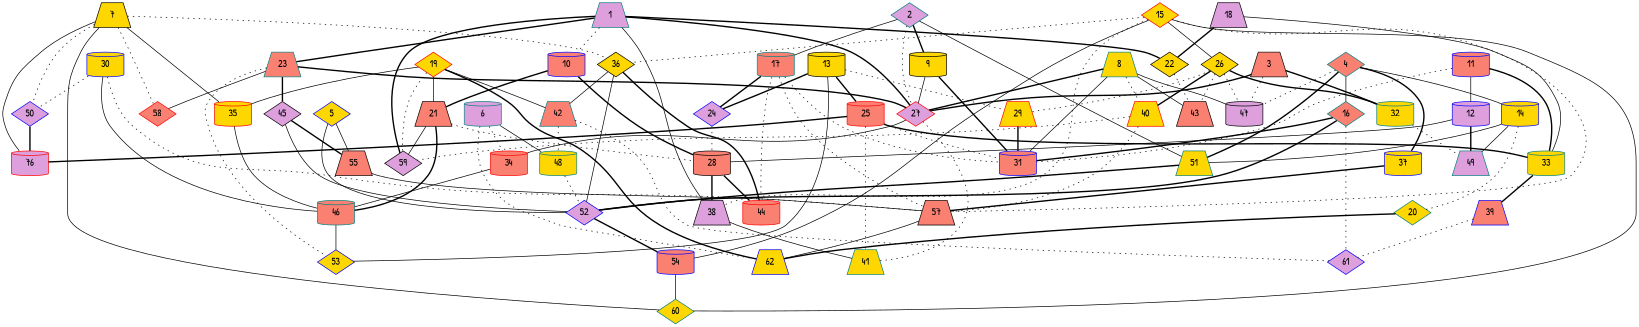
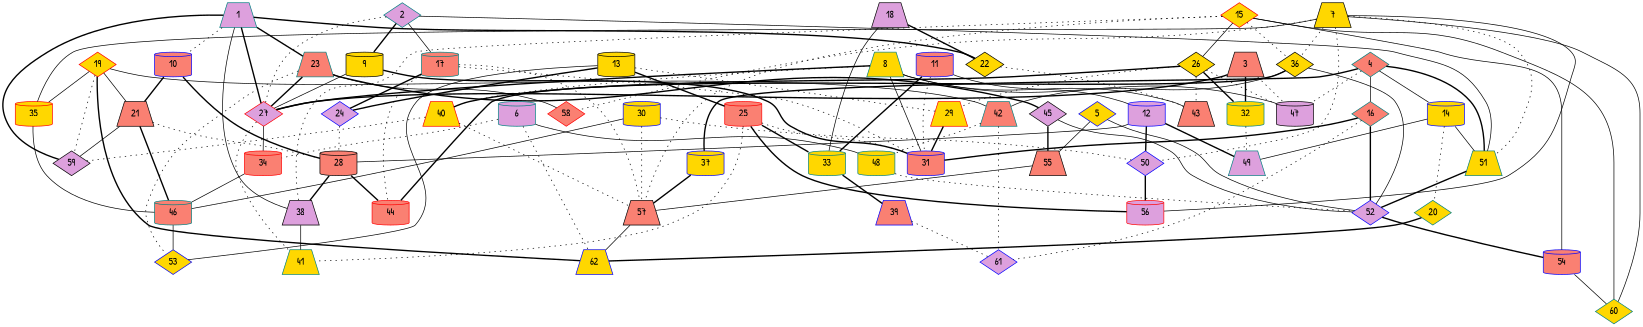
  graph {
    fontname="Patrick Hand"
    node [color=teal fillcolor=gold fontname="Patrick Hand" shape=cylinder style=filled]
    edge [fontname="Patrick Hand" style=dotted]
    1 [fillcolor=plum shape=trapezium]
    10 [color=blue fillcolor=salmon]
    22 [color=black shape=diamond]
    23 [fillcolor=salmon shape=trapezium]
    27 [color=red fillcolor=plum shape=diamond]
    38 [color=black fillcolor=plum shape=trapezium]
    59 [color=black fillcolor=plum shape=diamond]
    21 [color=black fillcolor=salmon shape=trapezium]
    28 [color=black fillcolor=salmon]
    43 [color=black fillcolor=salmon shape=trapezium]
    58 [color=red fillcolor=salmon shape=diamond]
    53 [color=blue shape=diamond]
    45 [color=black fillcolor=plum shape=diamond]
    34 [color=red fillcolor=salmon]
    41 [shape=trapezium]
    2 [fillcolor=plum shape=diamond]
    9 [color=black]
    17 [fillcolor=salmon]
    51 [shape=trapezium]
    31 [color=blue fillcolor=salmon]
    24 [color=blue fillcolor=plum shape=diamond]
    57 [color=black fillcolor=salmon shape=trapezium]
    44 [color=red fillcolor=salmon]
    52 [color=blue fillcolor=plum shape=diamond]
    3 [color=black fillcolor=salmon shape=trapezium]
    32
    47 [color=black fillcolor=plum]
    49 [fillcolor=plum shape=trapezium]
    4 [fillcolor=salmon shape=diamond]
    14 [color=blue]
    16 [fillcolor=salmon shape=diamond]
    37 [color=blue]
    20 [shape=diamond]
    61 [color=blue fillcolor=plum shape=diamond]
    5 [color=blue shape=diamond]
    55 [color=black fillcolor=salmon shape=trapezium]
    54 [color=blue fillcolor=salmon]
    6 [fillcolor=plum]
    48
    62 [color=blue shape=trapezium]
    46 [fillcolor=salmon]
    7 [color=black shape=trapezium]
    35 [color=red]
    36 [color=black shape=diamond]
    50 [color=blue fillcolor=plum shape=diamond]
-   56 [color=red fillcolor=plum label=76]
+   56 [color=red fillcolor=plum]
    60 [shape=diamond]
    42 [fillcolor=salmon shape=trapezium]
    8 [shape=trapezium]
    40 [color=red shape=trapezium]
    11 [color=blue fillcolor=salmon]
    12 [color=blue fillcolor=plum]
    33
    39 [color=blue fillcolor=salmon shape=trapezium]
    13 [color=black]
    25 [color=red fillcolor=salmon]
    29 [color=red shape=trapezium]
    15 [color=red shape=diamond]
    26 [color=black shape=diamond]
    18 [color=black fillcolor=plum shape=trapezium]
    19 [color=red shape=diamond]
    30 [color=blue]
    1 -- 10
    1 -- 22 [style=bold]
    1 -- 23 [style=bold]
    1 -- 27 [style=bold]
    1 -- 38 [style=solid]
    1 -- 59 [style=bold]
    10 -- 21 [style=bold]
    10 -- 28 [style=bold]
    22 -- 43
    23 -- 27 [style=bold]
    23 -- 58 [style=solid]
    23 -- 53
    23 -- 45 [style=bold]
    27 -- 34 [style=solid]
    27 -- 41
    38 -- 41 [style=solid]
    21 -- 59 [style=solid]
    21 -- 28
    21 -- 46 [style=bold]
    28 -- 38 [style=bold]
    28 -- 44 [style=bold]
    45 -- 52 [style=solid]
    45 -- 55 [style=bold]
    34 -- 46 [style=solid]
    2 -- 27
    2 -- 9 [style=bold]
    2 -- 17 [style=solid]
    2 -- 51 [style=solid]
    9 -- 27 [style=solid]
    9 -- 31 [style=bold]
    17 -- 31
    17 -- 24 [style=bold]
    17 -- 57
    17 -- 44
    51 -- 52 [style=bold]
    24 -- 28
    57 -- 62 [style=solid]
    52 -- 54 [style=bold]
    3 -- 27 [style=bold]
    3 -- 32 [style=bold]
    3 -- 47
    32 -- 49
    4 -- 51 [style=bold]
    4 -- 47
    4 -- 14 [style=solid]
    4 -- 16 [style=solid]
    4 -- 37 [style=bold]
    14 -- 51 [style=solid]
    14 -- 49 [style=solid]
    14 -- 20
    16 -- 31 [style=bold]
    16 -- 52 [style=bold]
    16 -- 61
    37 -- 57 [style=bold]
    20 -- 62 [style=bold]
    5 -- 52 [style=solid]
    5 -- 55 [style=solid]
    55 -- 57 [style=solid]
    54 -- 60 [style=solid]
    6 -- 34
    6 -- 48 [style=solid]
    6 -- 62
    48 -- 52
    46 -- 53 [style=solid]
    7 -- 58
+   7 -- 51
    7 -- 35 [style=solid]
    7 -- 36
    7 -- 50
    7 -- 56 [style=solid]
    7 -- 60 [style=solid]
    35 -- 46 [style=solid]
    36 -- 44 [style=bold]
    36 -- 52 [style=solid]
    36 -- 42 [style=solid]
    50 -- 56 [style=bold]
    42 -- 61
    42 -- 48
    8 -- 27 [style=bold]
    8 -- 43 [style=solid]
    8 -- 31 [style=solid]
    8 -- 47 [style=solid]
    8 -- 40
    40 -- 59
    40 -- 57
    11 -- 31
    11 -- 12 [style=solid]
    11 -- 33 [style=bold]
    12 -- 28 [style=solid]
    12 -- 49 [style=bold]
+   12 -- 50 [style=bold]
    33 -- 39 [style=bold]
    39 -- 61
    13 -- 53 [style=solid]
    13 -- 24 [style=bold]
    13 -- 25 [style=bold]
    13 -- 29
    25 -- 41
    25 -- 31
    25 -- 56 [style=bold]
    25 -- 33 [style=bold]
    29 -- 31 [style=bold]
    15 -- 38
    15 -- 57
    15 -- 54 [style=solid]
    15 -- 36
    15 -- 60 [style=solid]
    15 -- 26 [style=solid]
    26 -- 43
    26 -- 32 [style=bold]
    26 -- 47
    26 -- 40 [style=bold]
    26 -- 29
    18 -- 22 [style=bold]
    18 -- 33 [style=solid]
    19 -- 59
    19 -- 21 [style=solid]
    19 -- 62 [style=bold]
    19 -- 35 [style=solid]
    19 -- 42 [style=solid]
    30 -- 57
    30 -- 46 [style=solid]
    30 -- 50
  }
